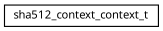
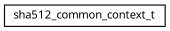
  digraph {
    rankdir=LR
    fontname="Noto Sans"
-   n1 [color=black fillcolor=white fontname="Noto Sans" fontsize=10 height=0.2 label=sha512_context_context_t shape=record style=filled width=0.4]
+   n1 [color=black fillcolor=white fontname="Noto Sans" fontsize=10 height=0.2 label=sha512_common_context_t shape=record style=filled width=0.4]
  }
